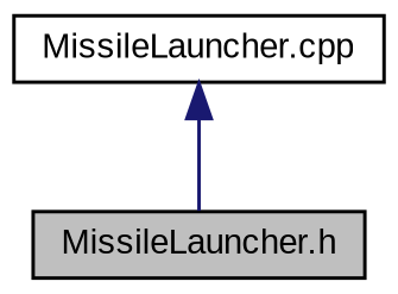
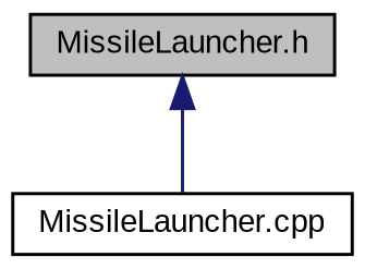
  digraph {
    fontname="Liberation Sans"
    node [color=black fontname="Liberation Sans" fontsize=10 shape=record style=filled]
    n1 [fillcolor=grey75 fontcolor=black height=0.2 label="MissileLauncher.h" width=0.4]
    n2 [fillcolor=white height=0.2 label="MissileLauncher.cpp" width=0.4]
-   n2 -> n1 [color=midnightblue dir=back fontname="Liberation Sans" fontsize=10 labelfontname=Helvetica labelfontsize=10 style=solid]
+   n1 -> n2 [color=midnightblue dir=back fontname="Liberation Sans" fontsize=10 labelfontname=Helvetica labelfontsize=10 style=solid]
  }
